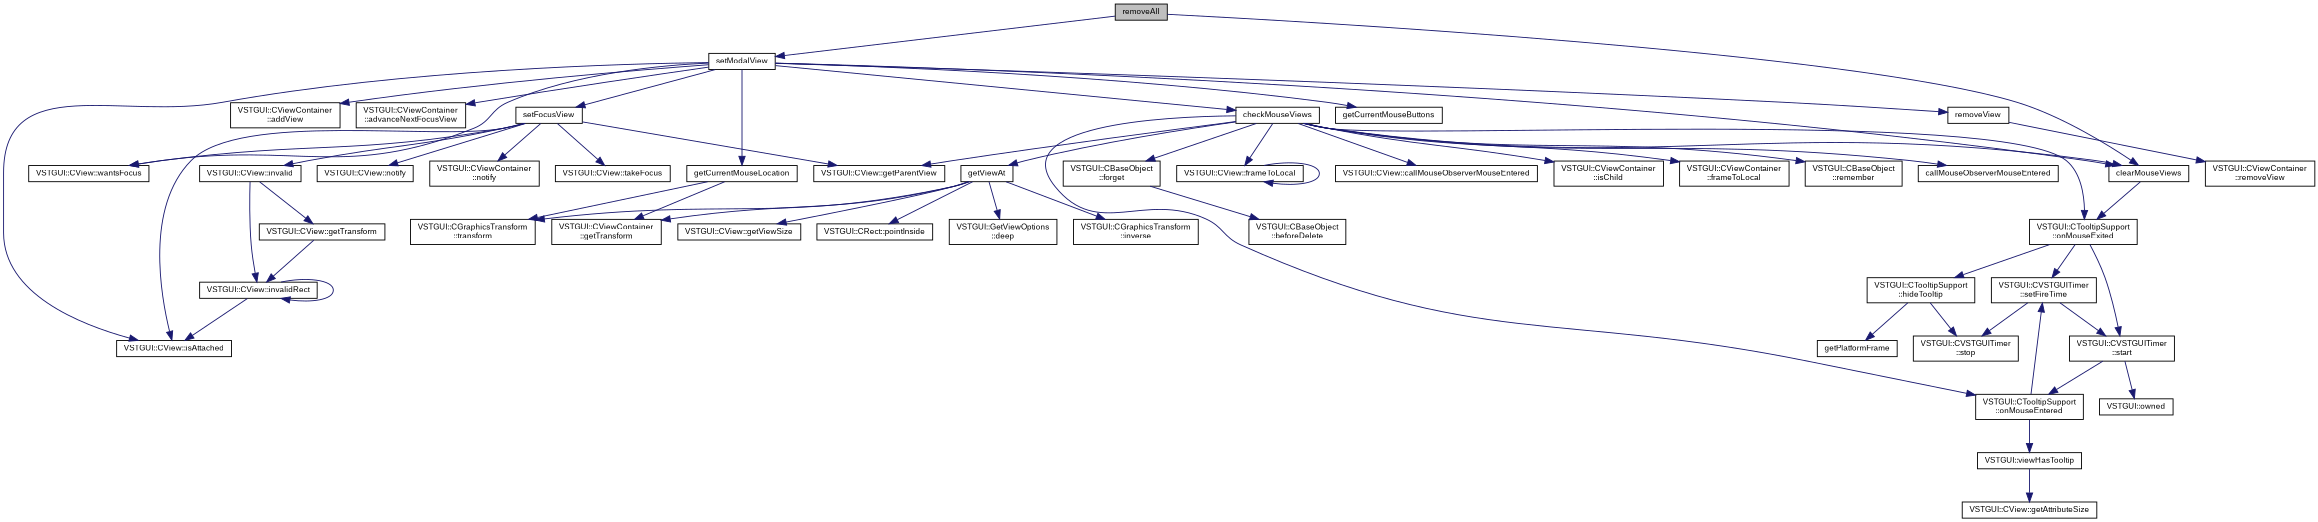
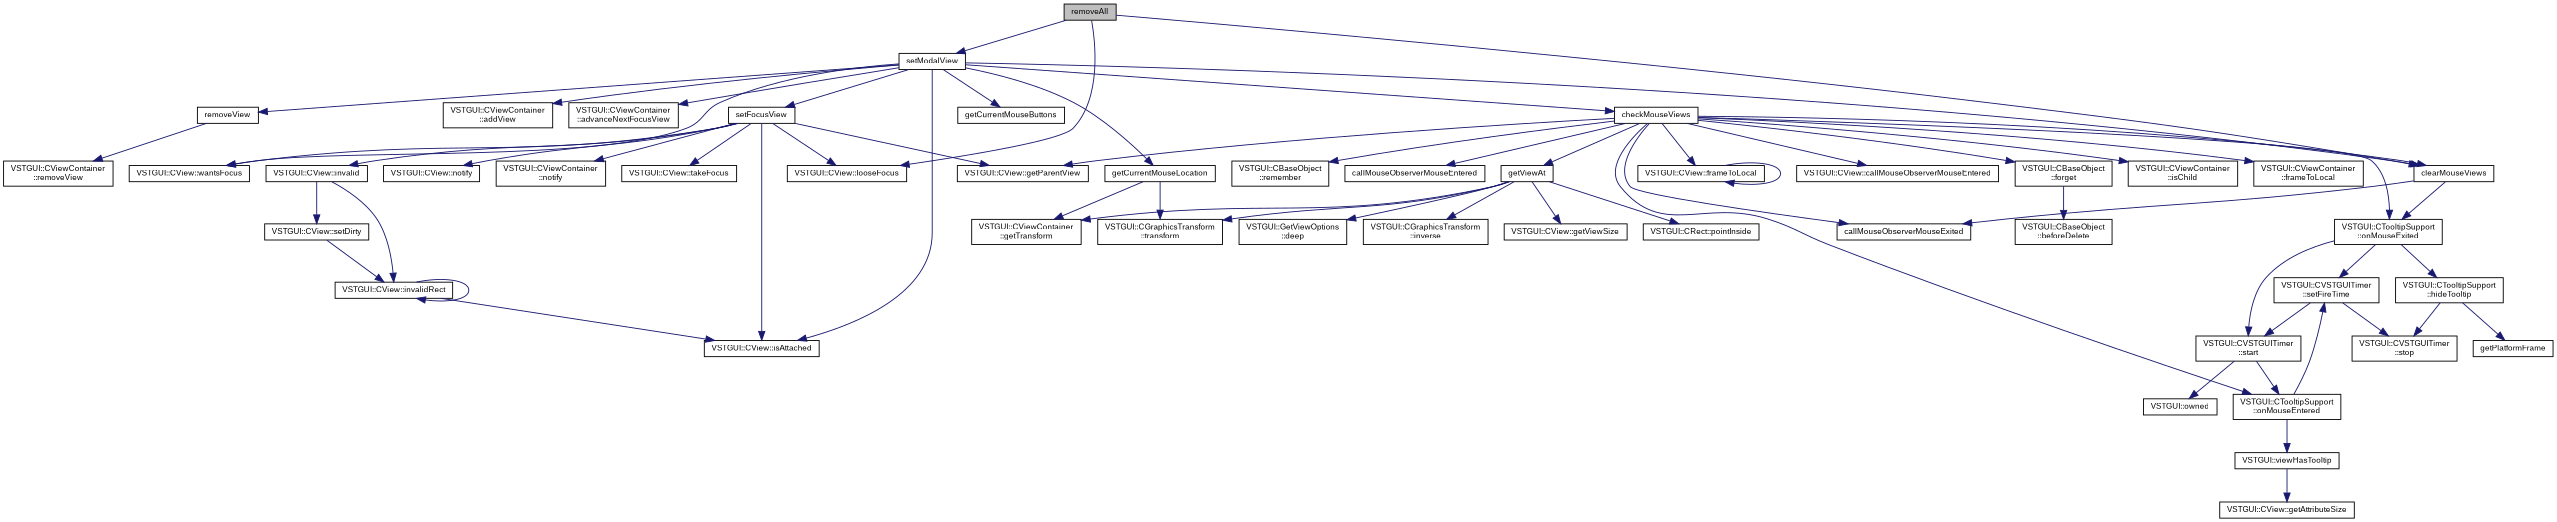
  digraph {
    rankdir=TB
    node [color=black fontname=Arial fontsize=9 shape=record]
    edge [color=midnightblue fontname=Arial fontsize=9 labelfontname=Arial labelfontsize=9 style=solid]
    n1 [fillcolor=grey75 fontcolor=black height=0.2 label=removeAll style=filled width=0.4]
    n2 [height=0.2 label=setModalView width=0.4]
    n3 [height=0.2 label=clearMouseViews width=0.4]
+   n4 [height=0.2 label="VSTGUI::CView::looseFocus" width=0.4]
    n5 [height=0.2 label="VSTGUI::CView::isAttached" width=0.4]
    n6 [height=0.2 label=removeView width=0.4]
    n7 [height=0.2 label="VSTGUI::CViewContainer\l::addView" width=0.4]
    n8 [height=0.2 label="VSTGUI::CViewContainer\l::advanceNextFocusView" width=0.4]
    n9 [height=0.2 label=setFocusView width=0.4]
    n10 [height=0.2 label="VSTGUI::CView::wantsFocus" width=0.4]
    n11 [height=0.2 label=getCurrentMouseLocation width=0.4]
    n12 [height=0.2 label=checkMouseViews width=0.4]
    n13 [height=0.2 label=getCurrentMouseButtons width=0.4]
    n14 [height=0.2 label="VSTGUI::CTooltipSupport\l::onMouseExited" width=0.4]
+   n15 [height=0.2 label=callMouseObserverMouseExited width=0.4]
    n16 [height=0.2 label="VSTGUI::CViewContainer\l::removeView" width=0.4]
    n17 [height=0.2 label="VSTGUI::CView::invalid" width=0.4]
    n18 [height=0.2 label="VSTGUI::CView::getParentView" width=0.4]
    n19 [height=0.2 label="VSTGUI::CView::notify" width=0.4]
    n20 [height=0.2 label="VSTGUI::CViewContainer\l::notify" width=0.4]
    n21 [height=0.2 label="VSTGUI::CView::takeFocus" width=0.4]
    n22 [height=0.2 label="VSTGUI::CViewContainer\l::getTransform" width=0.4]
    n23 [height=0.2 label="VSTGUI::CGraphicsTransform\l::transform" width=0.4]
    n24 [height=0.2 label=getViewAt width=0.4]
    n25 [height=0.2 label="VSTGUI::CTooltipSupport\l::onMouseEntered" width=0.4]
    n26 [height=0.2 label="VSTGUI::CView::frameToLocal" width=0.4]
    n27 [height=0.2 label="VSTGUI::CView::callMouseObserverMouseEntered" width=0.4]
    n28 [height=0.2 label="VSTGUI::CBaseObject\l::forget" width=0.4]
    n29 [height=0.2 label="VSTGUI::CViewContainer\l::isChild" width=0.4]
    n30 [height=0.2 label="VSTGUI::CViewContainer\l::frameToLocal" width=0.4]
    n31 [height=0.2 label="VSTGUI::CBaseObject\l::remember" width=0.4]
    n32 [height=0.2 label=callMouseObserverMouseEntered width=0.4]
    n33 [height=0.2 label="VSTGUI::CTooltipSupport\l::hideTooltip" width=0.4]
    n34 [height=0.2 label="VSTGUI::CVSTGUITimer\l::setFireTime" width=0.4]
    n35 [height=0.2 label="VSTGUI::CVSTGUITimer\l::start" width=0.4]
    n36 [height=0.2 label="VSTGUI::CVSTGUITimer\l::stop" width=0.4]
    n37 [height=0.2 label=getPlatformFrame width=0.4]
    n38 [height=0.2 label="VSTGUI::owned" width=0.4]
-   n39 [height=0.2 label="VSTGUI::CView::getTransform" width=0.4]
+   n39 [height=0.2 label="VSTGUI::CView::setDirty" width=0.4]
    n40 [height=0.2 label="VSTGUI::CView::invalidRect" width=0.4]
    n41 [height=0.2 label="VSTGUI::CGraphicsTransform\l::inverse" width=0.4]
    n42 [height=0.2 label="VSTGUI::CView::getViewSize" width=0.4]
    n43 [height=0.2 label="VSTGUI::CRect::pointInside" width=0.4]
    n44 [height=0.2 label="VSTGUI::GetViewOptions\l::deep" width=0.4]
    n45 [height=0.2 label="VSTGUI::viewHasTooltip" width=0.4]
    n46 [height=0.2 label="VSTGUI::CBaseObject\l::beforeDelete" width=0.4]
    n47 [height=0.2 label="VSTGUI::CView::getAttributeSize" width=0.4]
    n1 -> n2
    n1 -> n3
+   n1 -> n4
    n2 -> n3
    n2 -> n5
    n2 -> n6
    n2 -> n7
    n2 -> n8
    n2 -> n9
    n2 -> n10
    n2 -> n11
    n2 -> n12
    n2 -> n13
    n3 -> n14
+   n3 -> n15
    n6 -> n16
+   n9 -> n4
    n9 -> n5
    n9 -> n10
    n9 -> n17
    n9 -> n18
    n9 -> n19
    n9 -> n20
    n9 -> n21
    n11 -> n22
    n11 -> n23
    n12 -> n3
    n12 -> n14
+   n12 -> n15
    n12 -> n18
    n12 -> n24
    n12 -> n25
    n12 -> n26
    n12 -> n27
    n12 -> n28
    n12 -> n29
    n12 -> n30
    n12 -> n31
    n12 -> n32
    n14 -> n33
    n14 -> n34
    n14 -> n35
    n17 -> n39
    n17 -> n40
    n24 -> n22
    n24 -> n23
    n24 -> n41
    n24 -> n42
    n24 -> n43
    n24 -> n44
    n25 -> n34
    n25 -> n45
    n26 -> n26
    n28 -> n46
    n33 -> n36
    n33 -> n37
    n34 -> n35
    n34 -> n36
    n35 -> n25
    n35 -> n38
    n39 -> n40
    n40 -> n5
    n40 -> n40
    n45 -> n47
  }
